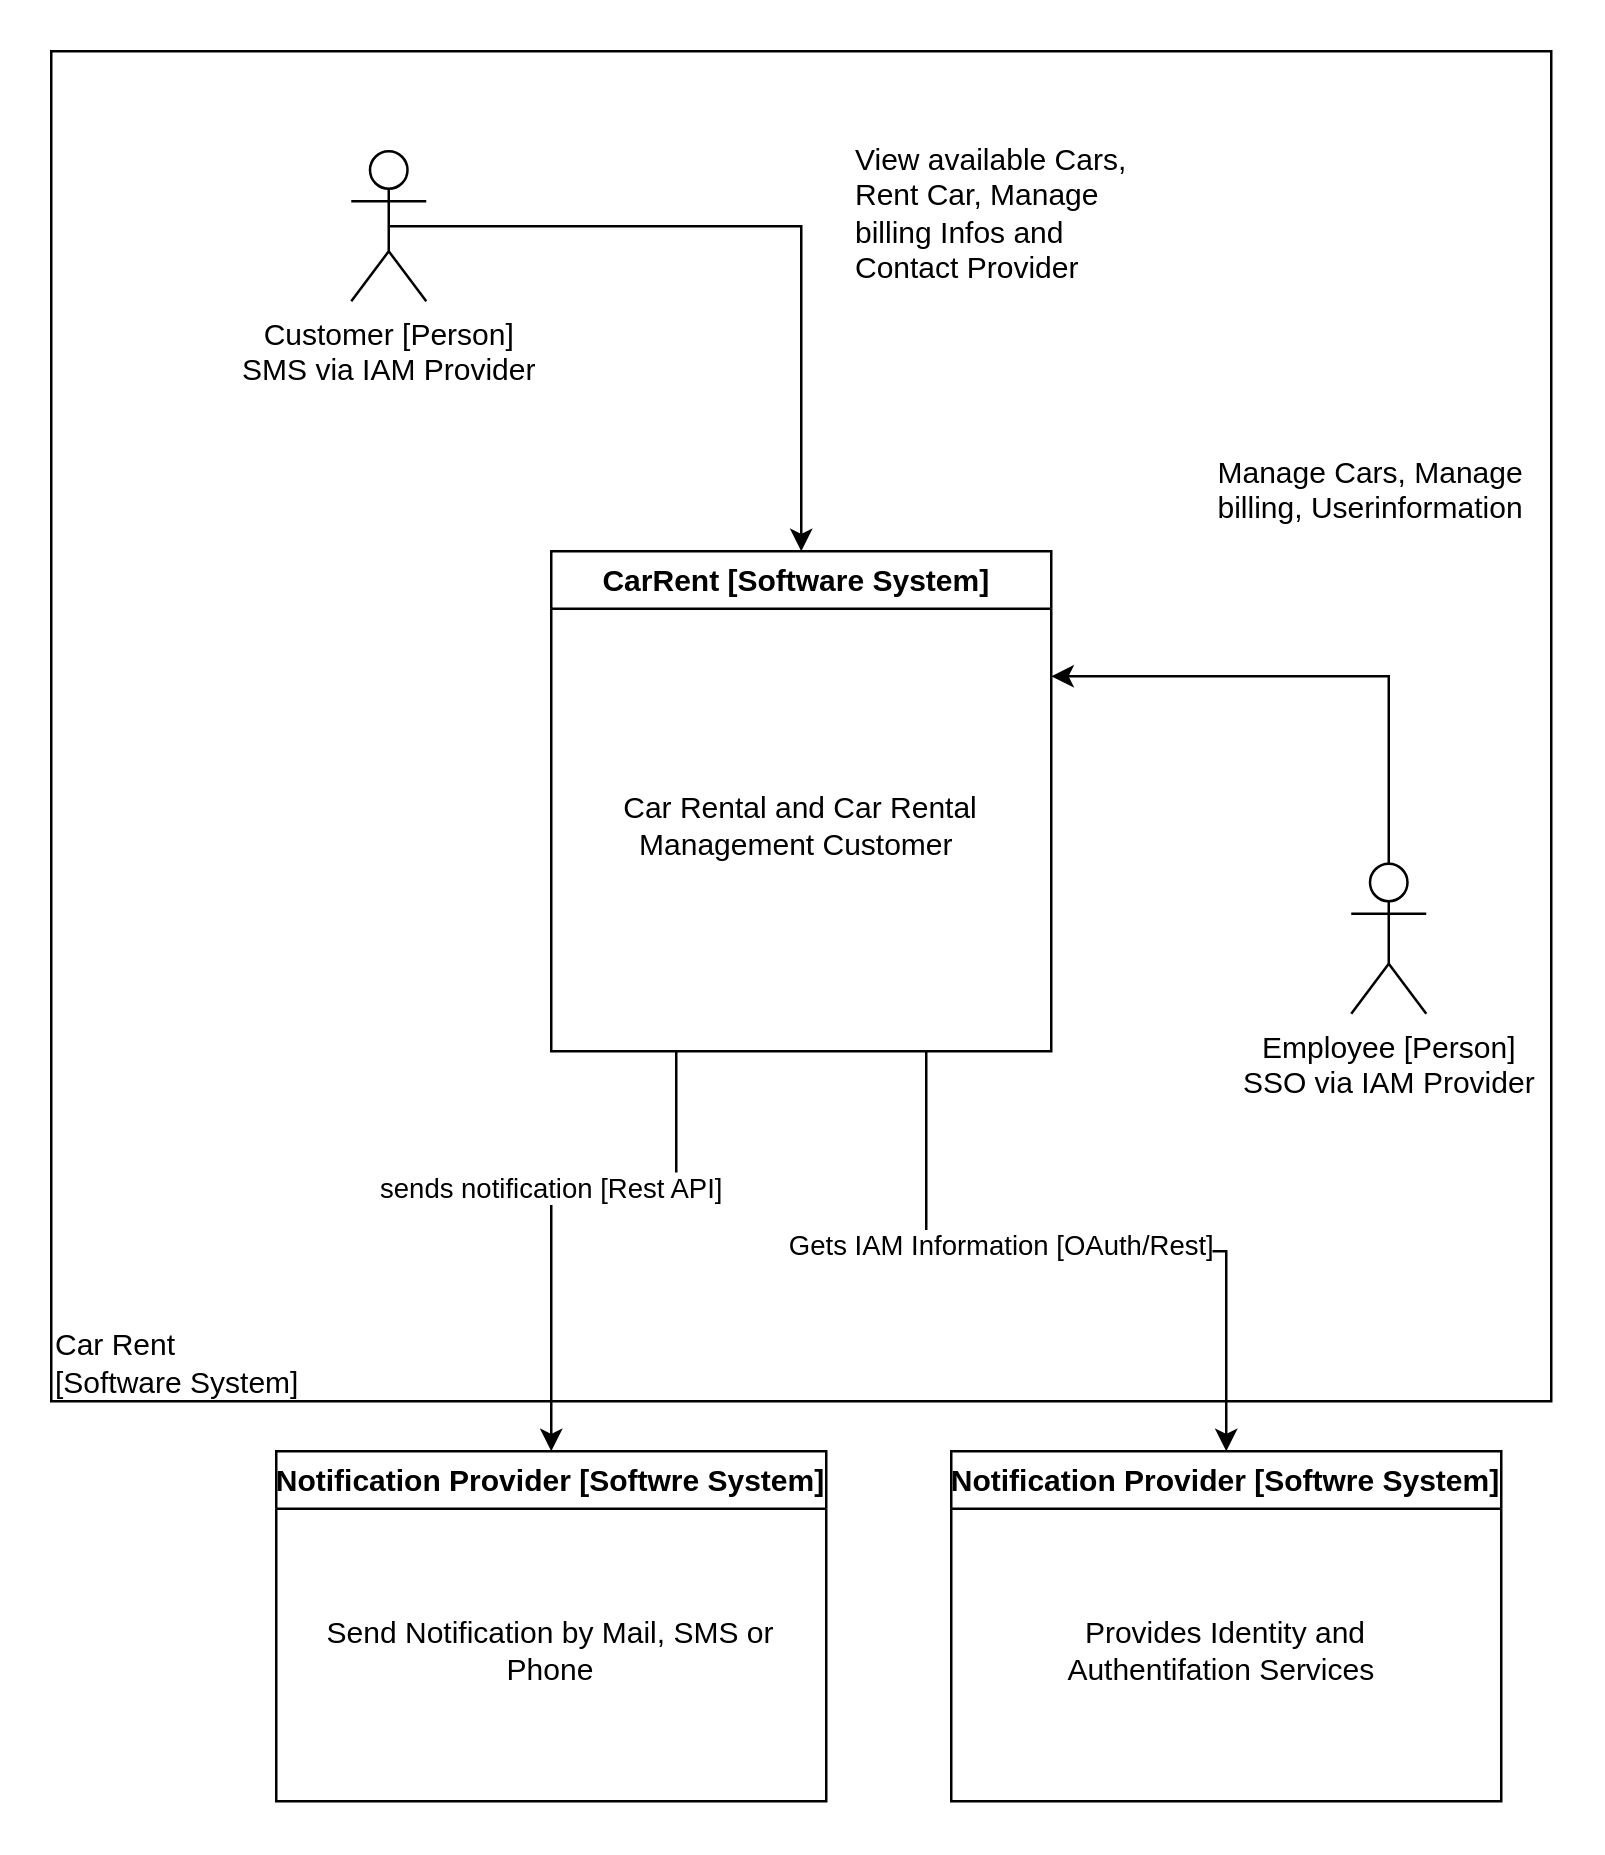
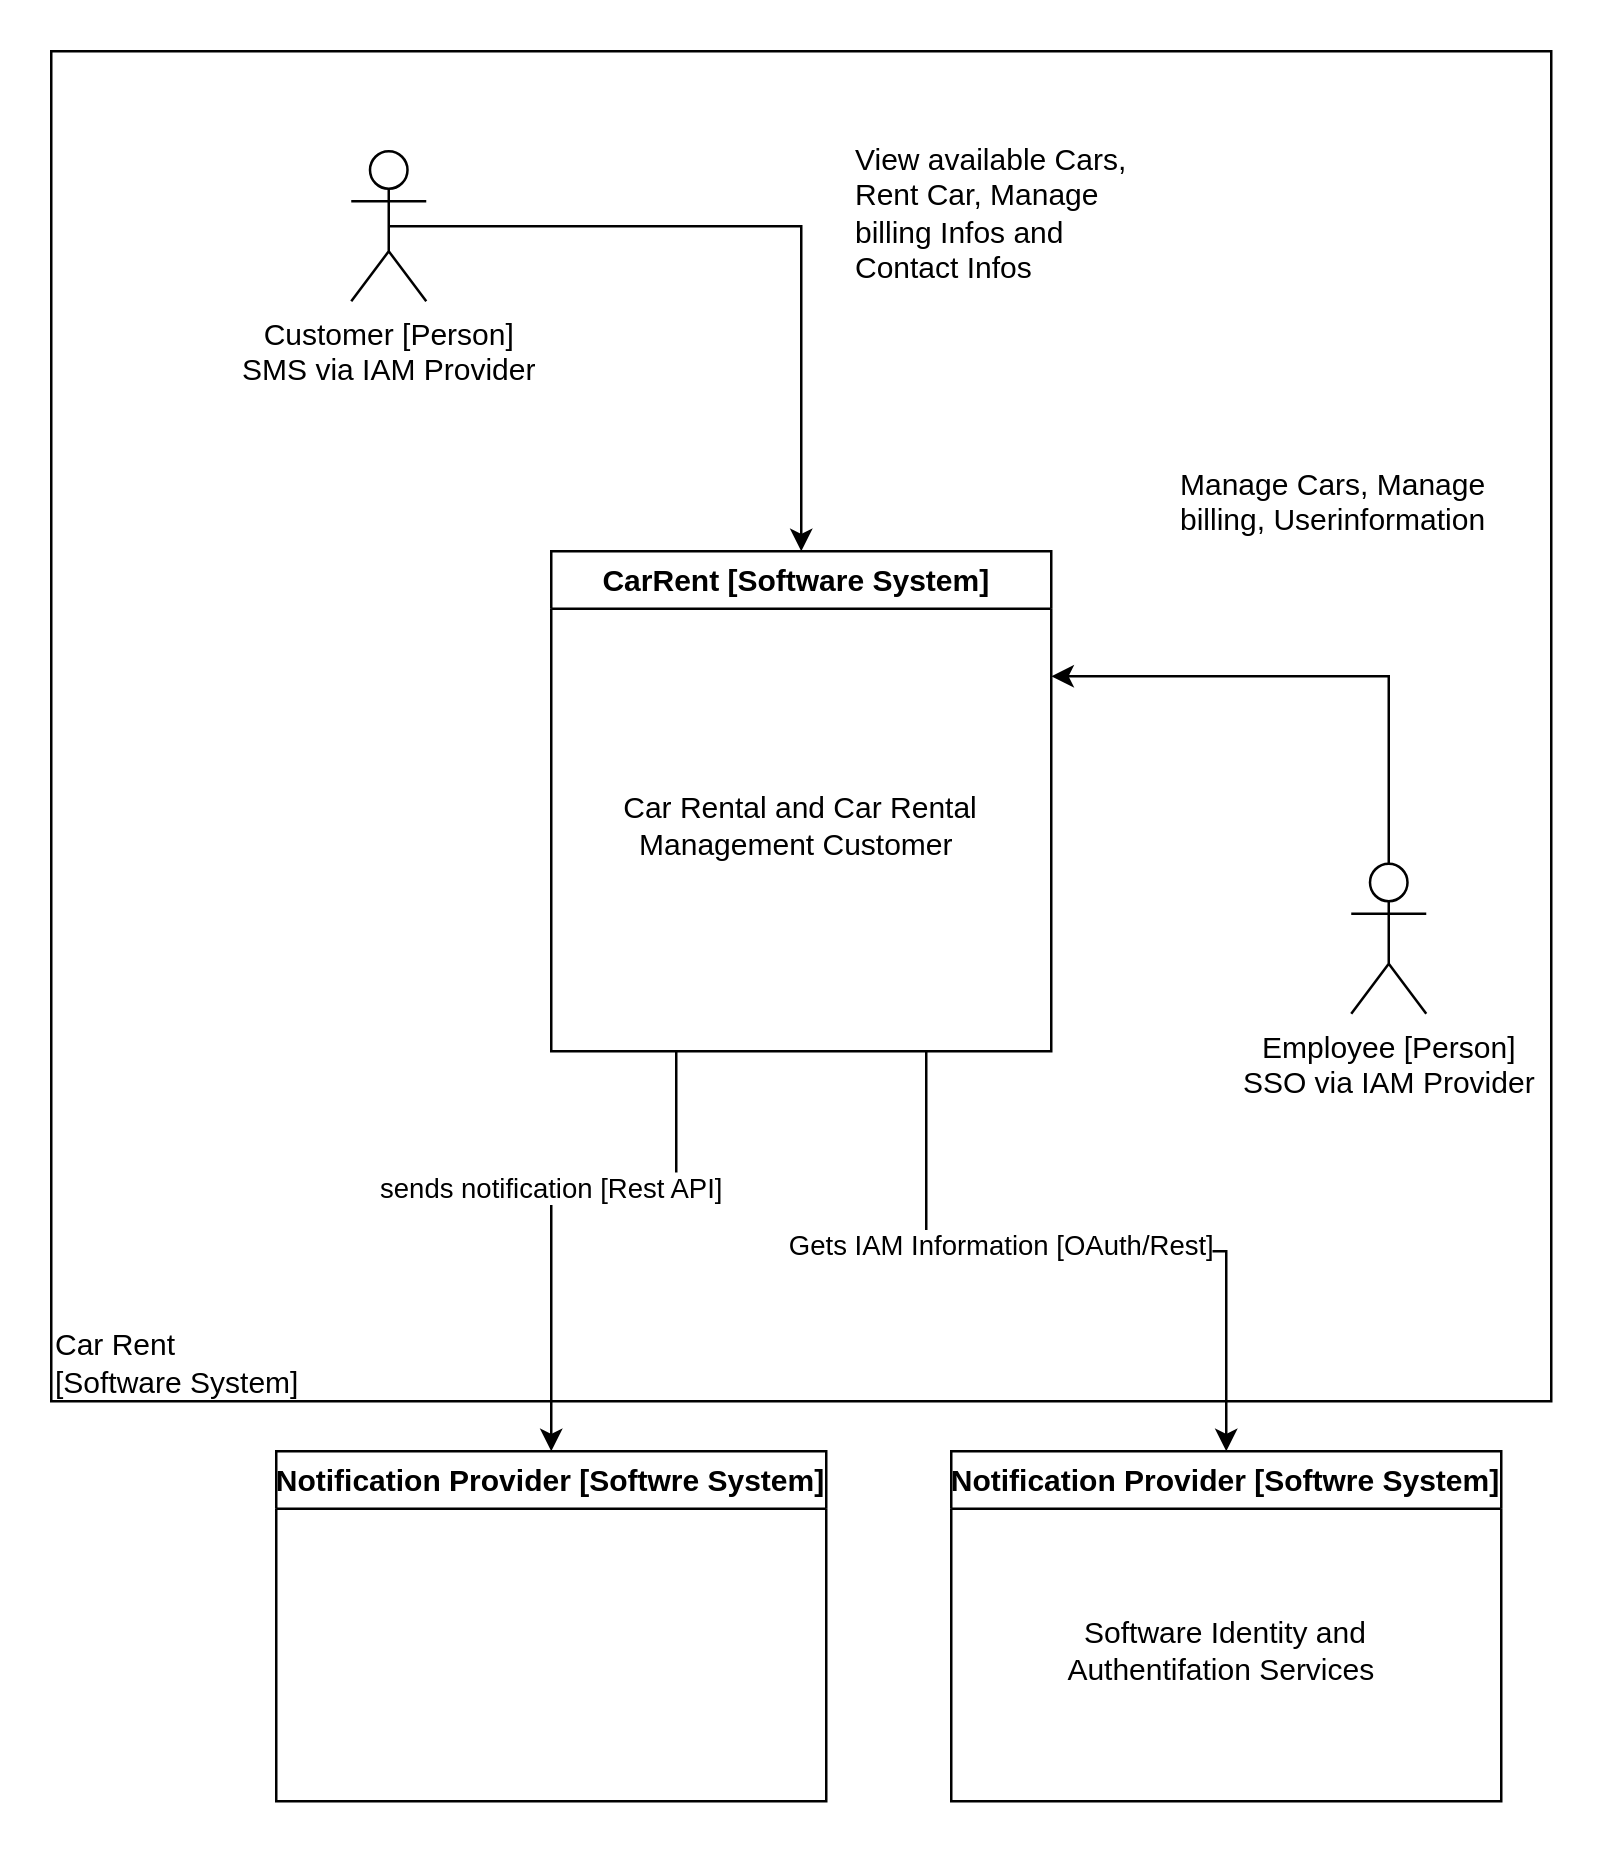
  <mxCell id="0" />
  <mxCell id="1" parent="0" />
  <mxCell id="2" value="" style="rounded=0;whiteSpace=wrap;html=1;" parent="1" vertex="1"><mxGeometry x="20" y="20" width="600" height="540" as="geometry" /></mxCell>
  <mxCell id="3" style="edgeStyle=orthogonalEdgeStyle;rounded=0;orthogonalLoop=1;jettySize=auto;html=1;exitX=0.5;exitY=0.5;exitDx=0;exitDy=0;exitPerimeter=0;" parent="1" source="4" target="10" edge="1"><mxGeometry relative="1" as="geometry" /></mxCell>
  <mxCell id="4" value="Customer [Person]&lt;br&gt;SMS via IAM Provider" style="shape=umlActor;verticalLabelPosition=bottom;verticalAlign=top;html=1;" parent="1" vertex="1"><mxGeometry x="140" y="60" width="30" height="60" as="geometry" /></mxCell>
  <mxCell id="5" style="edgeStyle=orthogonalEdgeStyle;rounded=0;orthogonalLoop=1;jettySize=auto;html=1;exitX=0.5;exitY=0;exitDx=0;exitDy=0;exitPerimeter=0;entryX=1;entryY=0.25;entryDx=0;entryDy=0;" parent="1" source="6" target="10" edge="1"><mxGeometry relative="1" as="geometry" /></mxCell>
  <mxCell id="6" value="Employee [Person]&lt;br&gt;SSO via IAM Provider" style="shape=umlActor;verticalLabelPosition=bottom;verticalAlign=top;html=1;" parent="1" vertex="1"><mxGeometry x="540" y="345" width="30" height="60" as="geometry" /></mxCell>
  <mxCell id="7" style="edgeStyle=orthogonalEdgeStyle;rounded=0;orthogonalLoop=1;jettySize=auto;html=1;exitX=0.75;exitY=1;exitDx=0;exitDy=0;" parent="1" source="10" target="16" edge="1"><mxGeometry relative="1" as="geometry" /></mxCell>
  <mxCell id="8" value="Gets IAM Information [OAuth/Rest]" style="edgeLabel;html=1;align=center;verticalAlign=middle;resizable=0;points=[];" parent="7" vertex="1" connectable="0"><mxGeometry x="-0.221" y="3" relative="1" as="geometry"><mxPoint as="offset" /></mxGeometry></mxCell>
  <mxCell id="9" value="sends notification [Rest API]" style="edgeStyle=orthogonalEdgeStyle;rounded=0;orthogonalLoop=1;jettySize=auto;html=1;exitX=0.25;exitY=1;exitDx=0;exitDy=0;" parent="1" source="10" target="14" edge="1"><mxGeometry relative="1" as="geometry"><Array as="points"><mxPoint x="270" y="470" /><mxPoint x="220" y="470" /></Array></mxGeometry></mxCell>
  <mxCell id="10" value="CarRent [Software System] " style="swimlane;" parent="1" vertex="1"><mxGeometry x="220" y="220" width="200" height="200" as="geometry" /></mxCell>
  <mxCell id="11" value="Car Rental and Car Rental Management Customer&amp;nbsp;" style="text;html=1;strokeColor=none;fillColor=none;align=center;verticalAlign=middle;whiteSpace=wrap;rounded=0;" parent="10" vertex="1"><mxGeometry x="10" y="30" width="180" height="160" as="geometry" /></mxCell>
- <mxCell id="12" value="View available Cars, Rent Car, Manage billing Infos and Contact Provider" style="text;html=1;strokeColor=none;fillColor=none;align=left;verticalAlign=top;whiteSpace=wrap;rounded=0;" parent="1" vertex="1"><mxGeometry x="340" y="50" width="130" height="80" as="geometry" /></mxCell>
- <mxCell id="13" value="Manage Cars, Manage billing, Userinformation" style="text;html=1;strokeColor=none;fillColor=none;align=left;verticalAlign=top;whiteSpace=wrap;rounded=0;" parent="1" vertex="1"><mxGeometry x="485" y="175" width="130" height="80" as="geometry" /></mxCell>
+ <mxCell id="12" value="View available Cars, Rent Car, Manage billing Infos and Contact Infos" style="text;html=1;strokeColor=none;fillColor=none;align=left;verticalAlign=top;whiteSpace=wrap;rounded=0;" parent="1" vertex="1"><mxGeometry x="340" y="50" width="130" height="80" as="geometry" /></mxCell>
+ <mxCell id="13" value="Manage Cars, Manage billing, Userinformation" style="text;html=1;strokeColor=none;fillColor=none;align=left;verticalAlign=top;whiteSpace=wrap;rounded=0;" parent="1" vertex="1"><mxGeometry x="470" y="180" width="130" height="80" as="geometry" /></mxCell>
  <mxCell id="14" value="Notification Provider [Softwre System]" style="swimlane;" parent="1" vertex="1"><mxGeometry x="110" y="580" width="220" height="140" as="geometry" /></mxCell>
- <mxCell id="15" value="Send Notification by Mail, SMS or Phone" style="text;html=1;strokeColor=none;fillColor=none;align=center;verticalAlign=middle;whiteSpace=wrap;rounded=0;" parent="14" vertex="1"><mxGeometry x="10" y="30" width="200" height="100" as="geometry" /></mxCell>
  <mxCell id="16" value="Notification Provider [Softwre System]" style="swimlane;" parent="1" vertex="1"><mxGeometry x="380" y="580" width="220" height="140" as="geometry" /></mxCell>
- <mxCell id="17" value="Provides Identity and Authentifation&amp;nbsp;Services&amp;nbsp;" style="text;html=1;strokeColor=none;fillColor=none;align=center;verticalAlign=middle;whiteSpace=wrap;rounded=0;" parent="16" vertex="1"><mxGeometry x="10" y="30" width="200" height="100" as="geometry" /></mxCell>
+ <mxCell id="17" value="Software Identity and Authentifation&amp;nbsp;Services&amp;nbsp;" style="text;html=1;strokeColor=none;fillColor=none;align=center;verticalAlign=middle;whiteSpace=wrap;rounded=0;" parent="16" vertex="1"><mxGeometry x="10" y="30" width="200" height="100" as="geometry" /></mxCell>
  <mxCell id="18" value="Car Rent &lt;br&gt;[Software System]" style="text;html=1;strokeColor=none;fillColor=none;align=left;verticalAlign=middle;whiteSpace=wrap;rounded=0;" parent="1" vertex="1"><mxGeometry x="20" y="530" width="130" height="30" as="geometry" /></mxCell>
